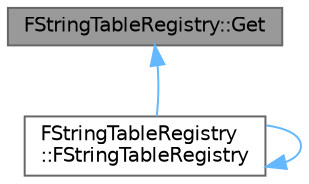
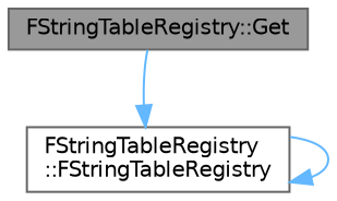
  digraph {
    rankdir=TB
    node [fontname=Helvetica fontsize=10 shape=box style=filled]
    edge [color=steelblue1 fontname=Helvetica fontsize=10 labelfontname=Helvetica labelfontsize=10 style=solid]
    n1 [color=gray40 fillcolor=grey60 fontcolor=black height=0.2 label="FStringTableRegistry::Get" width=0.4]
    n2 [color=grey40 fillcolor=white height=0.2 label="FStringTableRegistry\l::FStringTableRegistry" width=0.4]
-   n2 -> n1
+   n1 -> n2
    n2 -> n2
  }
